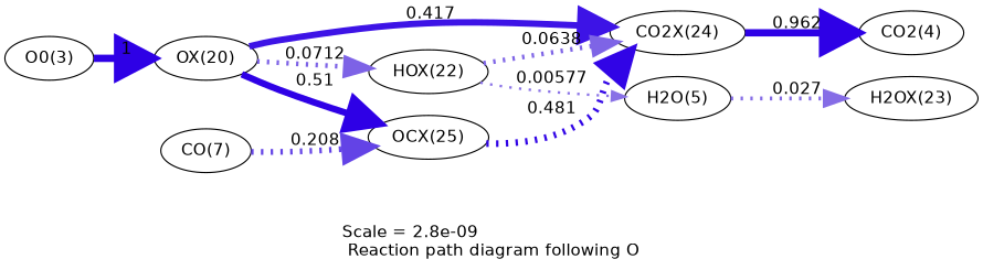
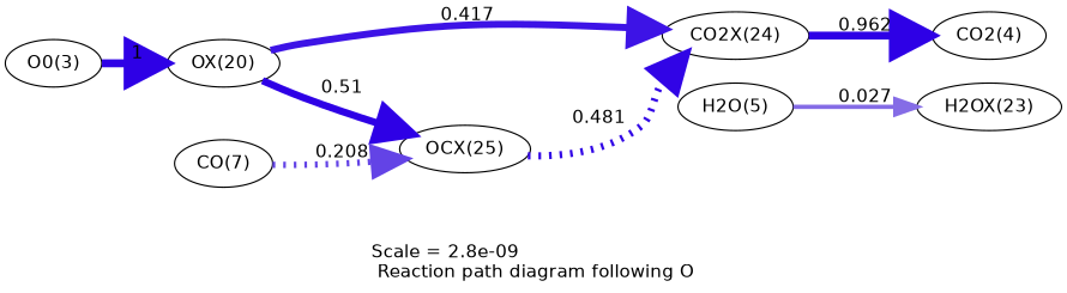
  digraph {
    fontname=Helvetica
    label="Scale = 2.8e-09\l Reaction path diagram following O"
    rankdir=LR
    node [fontname=Helvetica]
    edge [fontname=Helvetica style=dotted]
    n1 [label="O0(3)"]
    n2 [label="OX(20)"]
-   n3 [label="HOX(22)"]
    n4 [label="OCX(25)"]
    n5 [label="CO2X(24)"]
    n6 [label="H2O(5)"]
    n7 [label="CO2(4)"]
    n8 [label="H2OX(23)"]
    n9 [label="CO(7)"]
    n1 -> n2 [arrowsize=3 color="0.7, 1.5, 0.9" label=" 1" penwidth=6 style=bold]
-   n2 -> n3 [arrowsize=2 color="0.7, 0.571, 0.9" label=" 0.0712" penwidth=4]
    n2 -> n4 [arrowsize=2.75 color="0.7, 1.01, 0.9" label=" 0.51" penwidth=5.49 style=bold]
    n2 -> n5 [arrowsize=2.67 color="0.7, 0.917, 0.9" label=" 0.417" penwidth=5.34 style=bold]
-   n3 -> n5 [arrowsize=1.96 color="0.7, 0.564, 0.9" label=" 0.0638" penwidth=3.92]
-   n3 -> n6 [arrowsize=1.05 color="0.7, 0.506, 0.9" label=" 0.00577" penwidth=2.11]
    n4 -> n5 [arrowsize=2.72 color="0.7, 0.981, 0.9" label=" 0.481" penwidth=5.45]
    n5 -> n7 [arrowsize=2.99 color="0.7, 1.46, 0.9" label=" 0.962" penwidth=5.97 style=bold]
-   n6 -> n8 [arrowsize=1.64 color="0.7, 0.527, 0.9" label=" 0.027" penwidth=3.27]
+   n6 -> n8 [arrowsize=1.64 color="0.7, 0.527, 0.9" label=" 0.027" penwidth=3.27 style=bold]
    n9 -> n4 [arrowsize=2.41 color="0.7, 0.708, 0.9" label=" 0.208" penwidth=4.82]
  }
